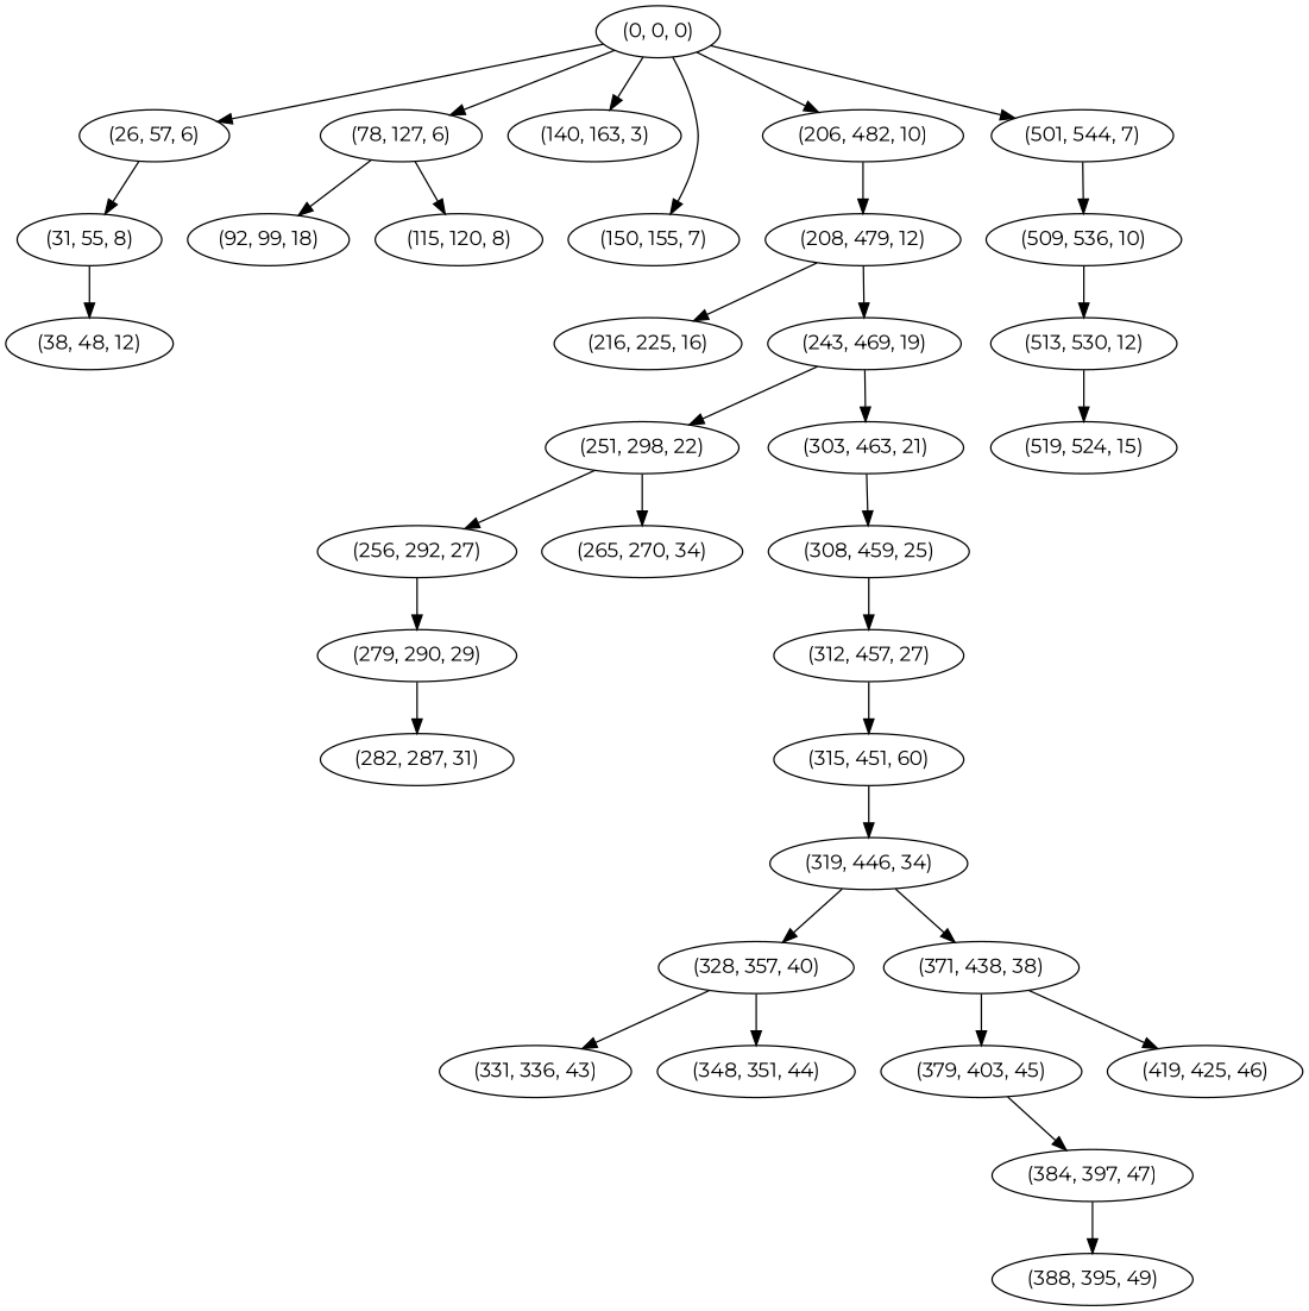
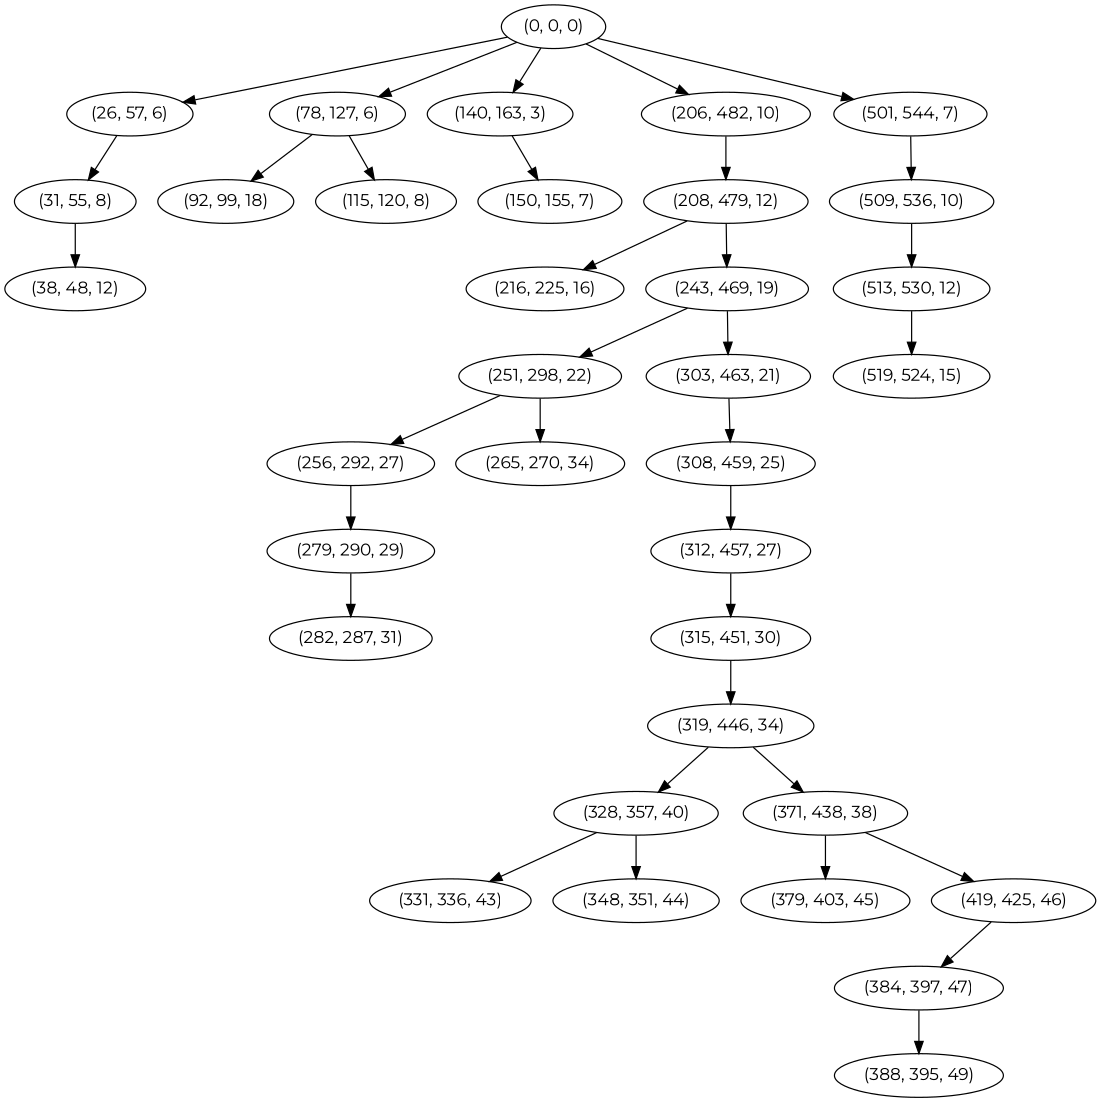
  digraph {
    fontname=Montserrat
    node [fontname=Montserrat]
    edge [fontname=Montserrat]
    "(0, 0, 0)"
    "(26, 57, 6)"
    "(78, 127, 6)"
    "(140, 163, 3)"
    "(206, 482, 10)"
    "(501, 544, 7)"
    "(31, 55, 8)"
    "(92, 99, 18)"
    "(115, 120, 8)"
    "(150, 155, 7)"
    "(208, 479, 12)"
    "(509, 536, 10)"
    "(38, 48, 12)"
    "(216, 225, 16)"
    "(243, 469, 19)"
    "(251, 298, 22)"
    "(303, 463, 21)"
    "(256, 292, 27)"
    "(265, 270, 34)"
    "(308, 459, 25)"
    "(279, 290, 29)"
    "(282, 287, 31)"
    "(312, 457, 27)"
-   "(315, 451, 30)" [label="(315, 451, 60)"]
+   "(315, 451, 30)"
    "(319, 446, 34)"
    "(328, 357, 40)"
    "(371, 438, 38)"
    "(331, 336, 43)"
    n29 [label="(348, 351, 44)"]
    "(379, 403, 45)"
    "(419, 425, 46)"
    "(384, 397, 47)"
    "(388, 395, 49)"
    "(513, 530, 12)"
    "(519, 524, 15)"
    "(0, 0, 0)" -> "(26, 57, 6)"
    "(0, 0, 0)" -> "(78, 127, 6)"
    "(0, 0, 0)" -> "(140, 163, 3)"
    "(0, 0, 0)" -> "(206, 482, 10)"
    "(0, 0, 0)" -> "(501, 544, 7)"
    "(26, 57, 6)" -> "(31, 55, 8)"
    "(78, 127, 6)" -> "(92, 99, 18)"
    "(78, 127, 6)" -> "(115, 120, 8)"
-   "(0, 0, 0)" -> "(150, 155, 7)"
+   "(140, 163, 3)" -> "(150, 155, 7)"
    "(206, 482, 10)" -> "(208, 479, 12)"
    "(501, 544, 7)" -> "(509, 536, 10)"
    "(31, 55, 8)" -> "(38, 48, 12)"
    "(208, 479, 12)" -> "(216, 225, 16)"
    "(208, 479, 12)" -> "(243, 469, 19)"
    "(509, 536, 10)" -> "(513, 530, 12)"
    "(243, 469, 19)" -> "(251, 298, 22)"
    "(243, 469, 19)" -> "(303, 463, 21)"
    "(251, 298, 22)" -> "(256, 292, 27)"
    "(251, 298, 22)" -> "(265, 270, 34)"
    "(303, 463, 21)" -> "(308, 459, 25)"
    "(256, 292, 27)" -> "(279, 290, 29)"
    "(308, 459, 25)" -> "(312, 457, 27)"
    "(279, 290, 29)" -> "(282, 287, 31)"
    "(312, 457, 27)" -> "(315, 451, 30)"
    "(315, 451, 30)" -> "(319, 446, 34)"
    "(319, 446, 34)" -> "(328, 357, 40)"
    "(319, 446, 34)" -> "(371, 438, 38)"
    "(328, 357, 40)" -> "(331, 336, 43)"
    "(328, 357, 40)" -> n29
    "(371, 438, 38)" -> "(379, 403, 45)"
    "(371, 438, 38)" -> "(419, 425, 46)"
-   "(379, 403, 45)" -> "(384, 397, 47)"
+   "(419, 425, 46)" -> "(384, 397, 47)"
    "(384, 397, 47)" -> "(388, 395, 49)"
    "(513, 530, 12)" -> "(519, 524, 15)"
  }
